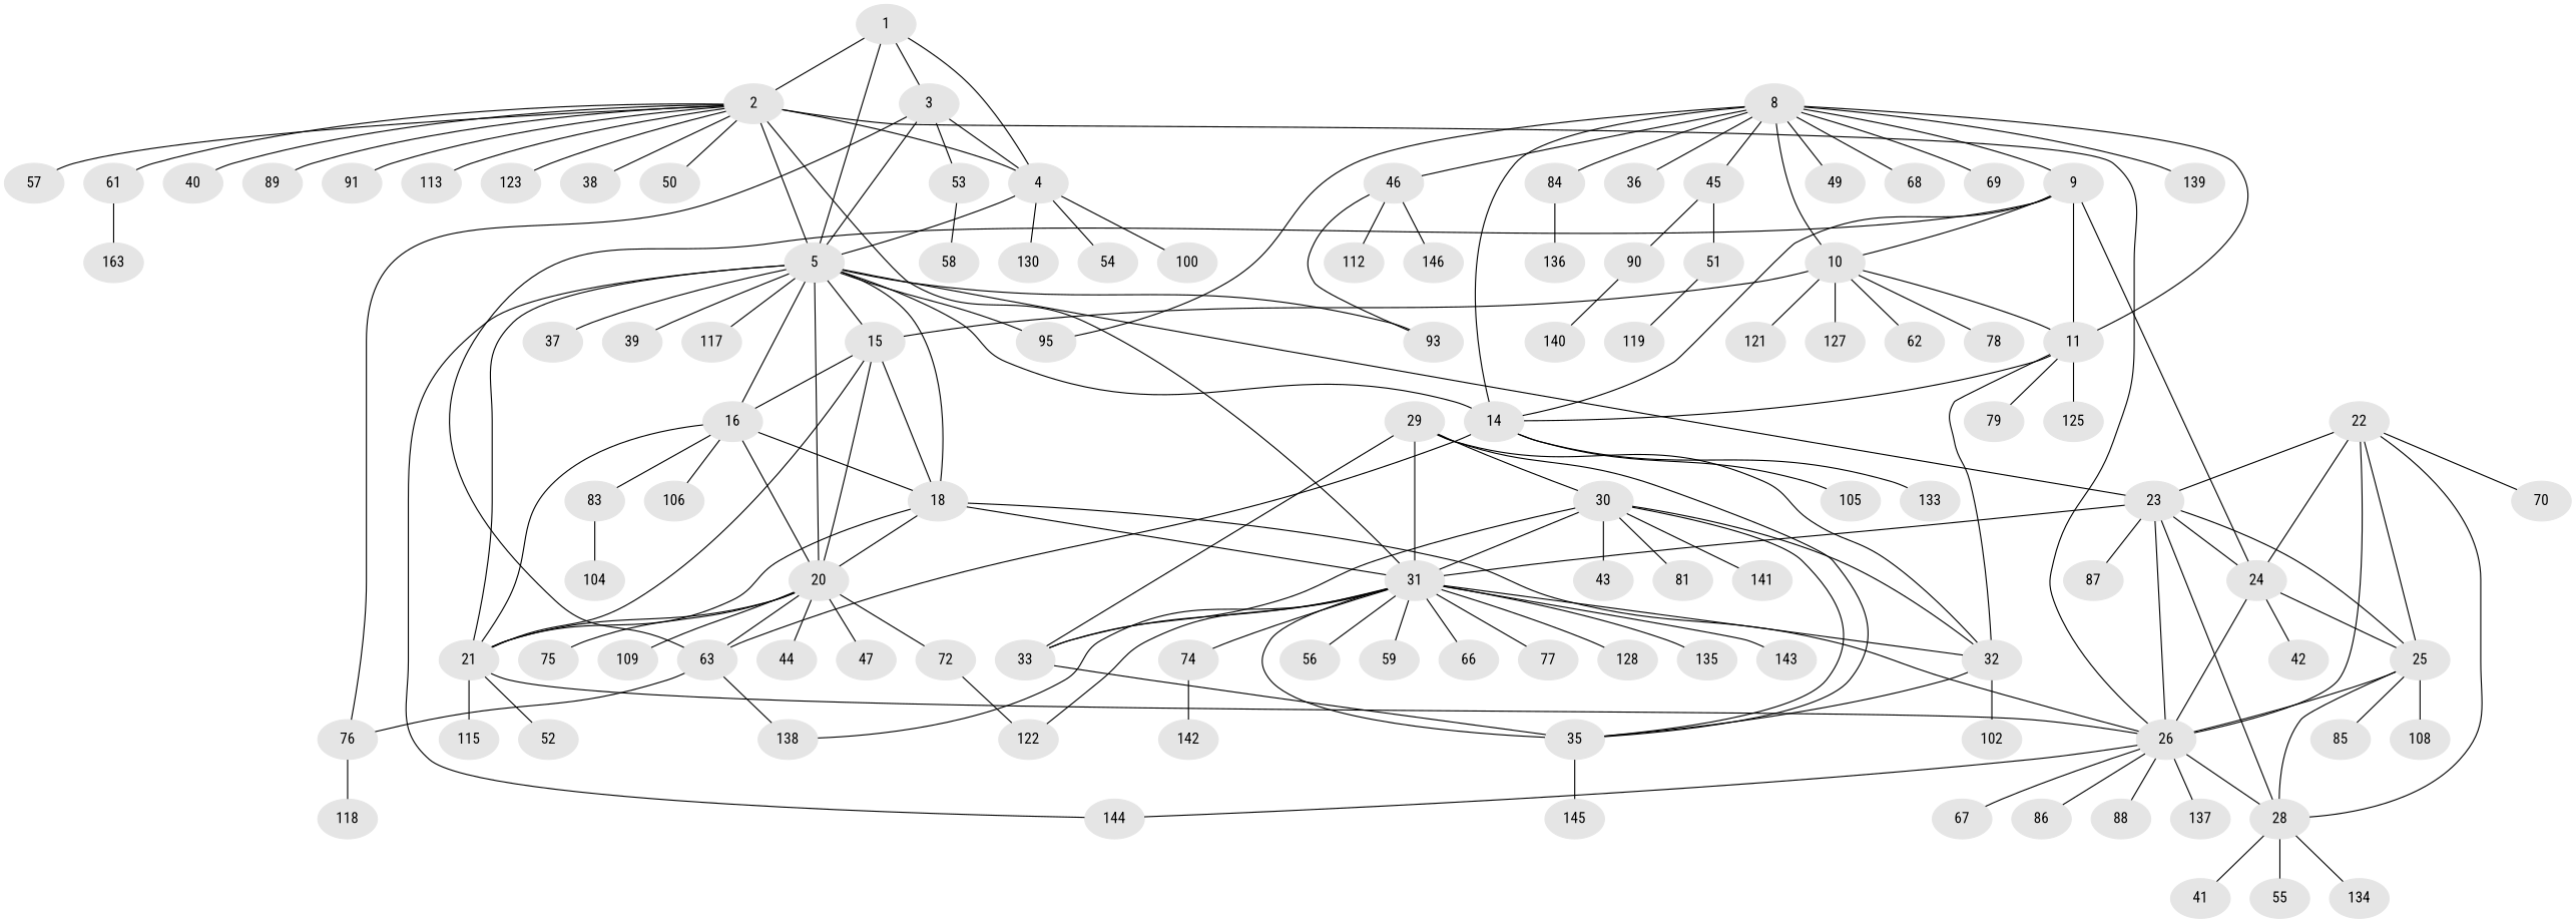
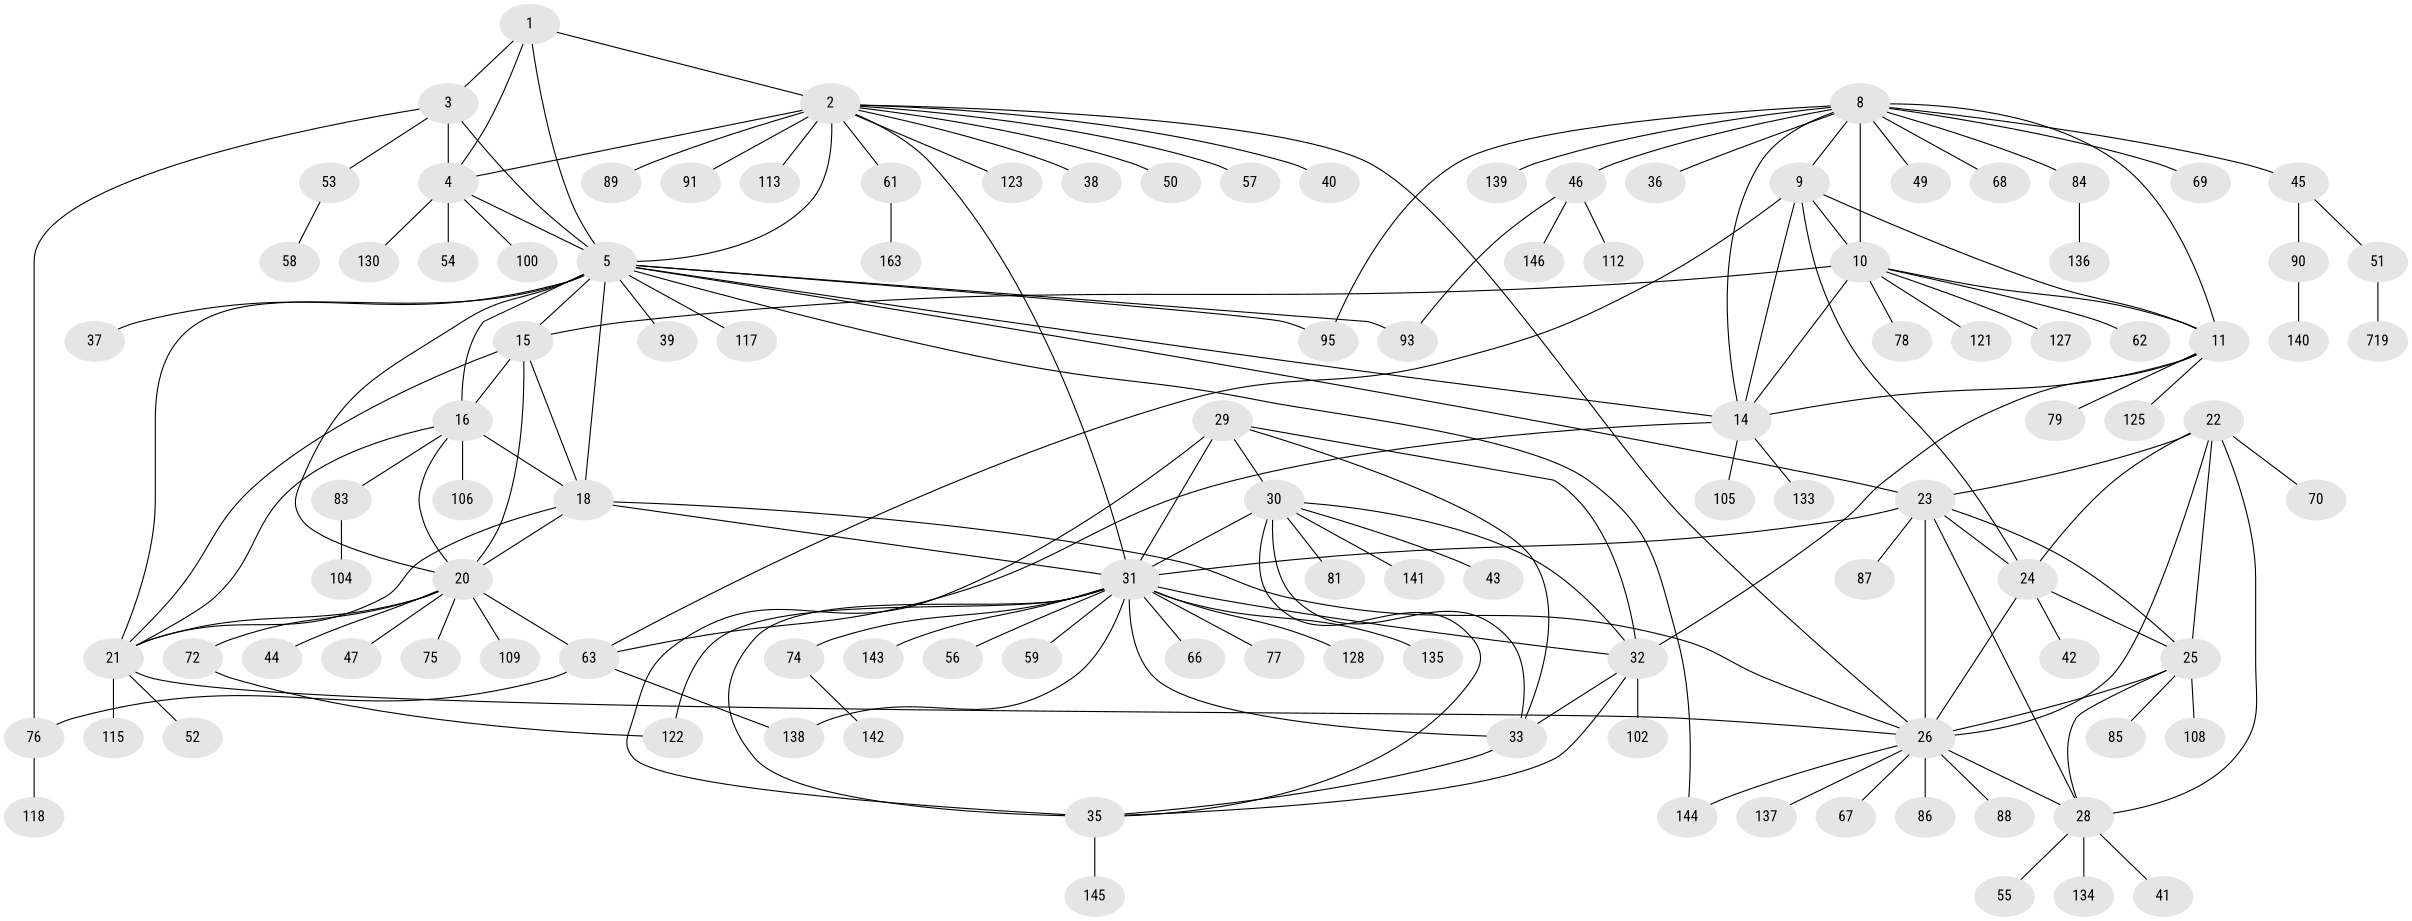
  graph {
    fontname="Roboto Condensed"
    node [color=gray90 fontname="Roboto Condensed" style=filled]
    edge [fontname="Roboto Condensed"]
    2 [super="+7"]
    4 [super="+6"]
    5 [super="+17"]
    26 [super="+27"]
    31 [super="+34"]
    38
    50
    57
    61 [super="+65"]
    n10 [label=40]
    89
    91
    113
    123
    1
    3 [super="+40"]
    53
    76
    54
    100
    130
    14 [super="+110"]
    15
    16 [super="+19"]
    18 [super="+131"]
    20 [super="+126"]
    21 [super="+92"]
    23 [super="+116"]
    37
    39 [super="+99"]
    93
    95
    117
    144
    28 [super="+132"]
    67
    86
    88
    137
    32 [super="+101"]
    33 [super="+129"]
    35
    56
    59
    66
    74 [super="+94"]
    77
    122
    128
    135
    138
    143
    n53 [label=163]
    58
    118
    63
    105
    133
    83
    106
    44
    47 [super="+111"]
    72 [super="+120"]
    75
    109
    52
    115
    24 [super="+48"]
    25 [super="+60"]
    87
    8 [super="+12"]
    9 [super="+73"]
    10 [super="+13"]
    11 [super="+107"]
    36
    45
    46
    49 [super="+114"]
    68
    69
    84
    139
    62 [super="+64"]
    n84 [label=78]
    121
    127
    79
    125
    51
    90 [super="+96"]
    112
    146
    136
    42
    102
    104
    22 [super="+98"]
    70
    85
    108
    41
    55
    134
    30 [super="+82"]
    43 [super="+78"]
    81
    141
    29
    145
    142
-   119
+   119 [label=719]
    140
    2 -- 4 [weight=4]
    2 -- 5 [weight=2]
    2 -- 26
    2 -- 31
    2 -- 38
    2 -- 50
    2 -- 57
    2 -- 61
    2 -- n10
    2 -- 89
    2 -- 91
    2 -- 113
    2 -- 123
    4 -- 5 [weight=2]
    4 -- 54
    4 -- 100
    4 -- 130
    5 -- 14
    5 -- 15
    5 -- 16 [weight=2]
    5 -- 18
    5 -- 20
    5 -- 21
    5 -- 23
    5 -- 37
    5 -- 39
    5 -- 93
    5 -- 95
    5 -- 117
    5 -- 144
    26 -- 144
    26 -- 28 [weight=2]
    26 -- 67
    26 -- 86
    26 -- 88
    26 -- 137
    31 -- 32 [weight=2]
    31 -- 33 [weight=2]
    31 -- 35 [weight=2]
    31 -- 56
    31 -- 59
    31 -- 66
    31 -- 74
    31 -- 77
    31 -- 122
    31 -- 128
    31 -- 135
    31 -- 138
    31 -- 143
    61 -- n53
    1 -- 2 [weight=2]
    1 -- 4 [weight=2]
    1 -- 5
    1 -- 3
    3 -- 4 [weight=2]
    3 -- 5
    3 -- 53
    3 -- 76
    53 -- 58
    76 -- 118
    14 -- 63
    14 -- 105
    14 -- 133
    15 -- 16 [weight=2]
    15 -- 18
    15 -- 20
    15 -- 21
    16 -- 18 [weight=2]
    16 -- 20 [weight=2]
    16 -- 21 [weight=2]
    16 -- 83
    16 -- 106
    18 -- 26
    18 -- 31
    18 -- 20
    18 -- 21
    20 -- 21
    20 -- 63
    20 -- 44
    20 -- 47
    20 -- 72
    20 -- 75
    20 -- 109
    21 -- 26
    21 -- 52
    21 -- 115
    23 -- 26 [weight=2]
    23 -- 31
    23 -- 28
    23 -- 24
    23 -- 25
    23 -- 87
    28 -- 41
    28 -- 55
    28 -- 134
+   32 -- 33
    32 -- 35
    32 -- 102
    33 -- 35
    35 -- 145
    74 -- 142
    63 -- 76
    63 -- 138
    83 -- 104
    72 -- 122
    24 -- 26 [weight=2]
    24 -- 25
    24 -- 42
    25 -- 26 [weight=2]
    25 -- 28
    25 -- 85
    25 -- 108
    8 -- 14 [weight=2]
    8 -- 95
    8 -- 9 [weight=2]
    8 -- 10 [weight=4]
    8 -- 11 [weight=2]
    8 -- 36
    8 -- 45
    8 -- 46
    8 -- 49
    8 -- 68
    8 -- 69
    8 -- 84
    8 -- 139
    9 -- 14
    9 -- 63
    9 -- 24
    9 -- 10 [weight=2]
    9 -- 11
+   10 -- 14 [weight=2]
    10 -- 15
    10 -- 11 [weight=2]
    10 -- 62
    10 -- n84
    10 -- 121
    10 -- 127
    11 -- 14
    11 -- 32
    11 -- 79
    11 -- 125
    45 -- 51
    45 -- 90
    46 -- 93
    46 -- 112
    46 -- 146
    84 -- 136
    51 -- 119
    90 -- 140
    22 -- 26 [weight=2]
    22 -- 23
    22 -- 28
    22 -- 24
    22 -- 25
    22 -- 70
    30 -- 31 [weight=2]
    30 -- 32
    30 -- 33
    30 -- 35
    30 -- 43
    30 -- 81
    30 -- 141
    29 -- 31 [weight=2]
    29 -- 32
    29 -- 33
    29 -- 35
    29 -- 30
  }
